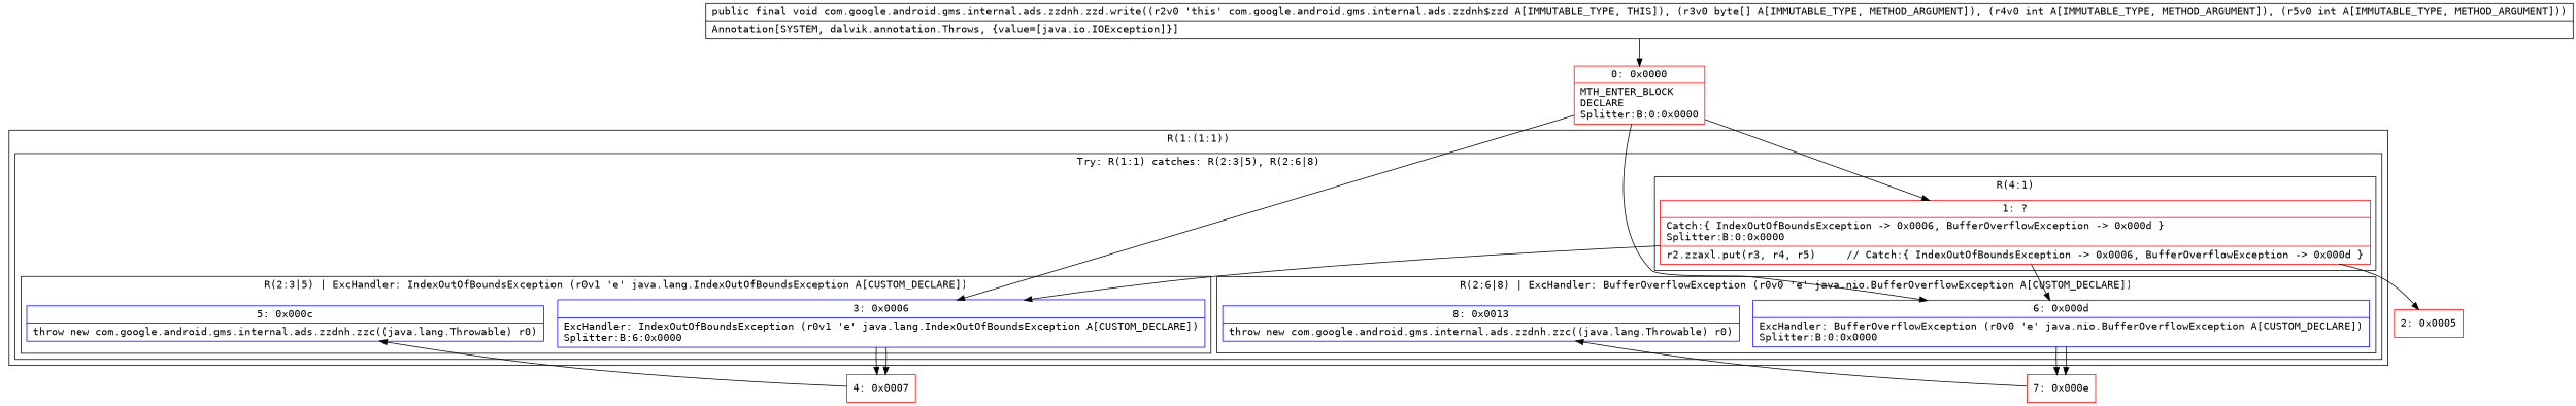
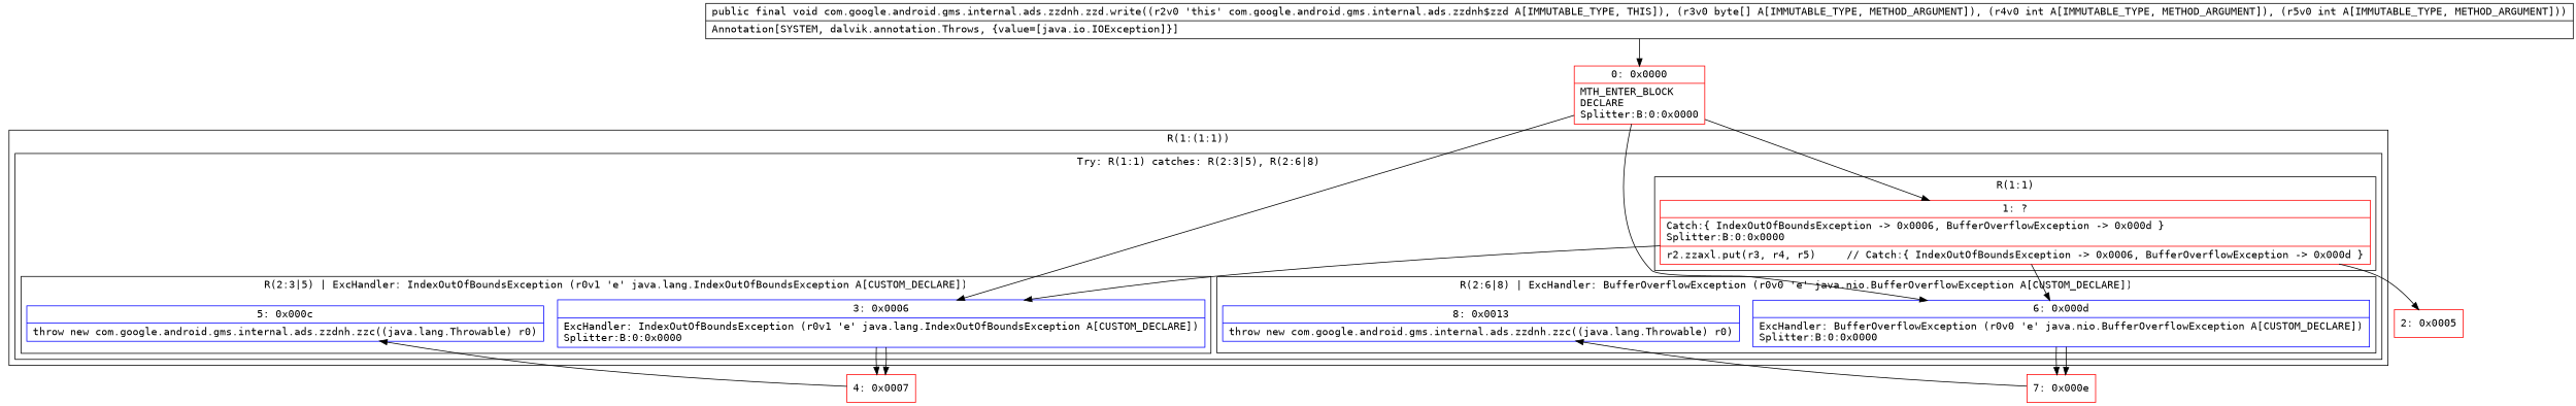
  digraph {
    fontname="DejaVu Sans Mono"
    node [color=red fontname="DejaVu Sans Mono" shape=record]
    edge [fontname="DejaVu Sans Mono"]
    n1 [label="{1\:\ ?|Catch:\{ IndexOutOfBoundsException \-\> 0x0006, BufferOverflowException \-\> 0x000d \}\lSplitter:B:0:0x0000\l|r2.zzaxl.put(r3, r4, r5)     \/\/ Catch:\{ IndexOutOfBoundsException \-\> 0x0006, BufferOverflowException \-\> 0x000d \}\l}"]
-   n2 [color=blue label="{3\:\ 0x0006|ExcHandler: IndexOutOfBoundsException (r0v1 'e' java.lang.IndexOutOfBoundsException A[CUSTOM_DECLARE])\lSplitter:B:6:0x0000\l}"]
+   n2 [color=blue label="{3\:\ 0x0006|ExcHandler: IndexOutOfBoundsException (r0v1 'e' java.lang.IndexOutOfBoundsException A[CUSTOM_DECLARE])\lSplitter:B:0:0x0000\l}"]
    n3 [color=blue label="{5\:\ 0x000c|throw new com.google.android.gms.internal.ads.zzdnh.zzc((java.lang.Throwable) r0)\l}"]
    n4 [color=blue label="{6\:\ 0x000d|ExcHandler: BufferOverflowException (r0v0 'e' java.nio.BufferOverflowException A[CUSTOM_DECLARE])\lSplitter:B:0:0x0000\l}"]
    n5 [color=blue label="{8\:\ 0x0013|throw new com.google.android.gms.internal.ads.zzdnh.zzc((java.lang.Throwable) r0)\l}"]
    n6 [label="{2\:\ 0x0005}"]
    n7 [label="{4\:\ 0x0007}"]
    n8 [label="{7\:\ 0x000e}"]
    n9 [label="{0\:\ 0x0000|MTH_ENTER_BLOCK\lDECLARE\lSplitter:B:0:0x0000\l}"]
    n10 [label="{public final void com.google.android.gms.internal.ads.zzdnh.zzd.write((r2v0 'this' com.google.android.gms.internal.ads.zzdnh$zzd A[IMMUTABLE_TYPE, THIS]), (r3v0 byte[] A[IMMUTABLE_TYPE, METHOD_ARGUMENT]), (r4v0 int A[IMMUTABLE_TYPE, METHOD_ARGUMENT]), (r5v0 int A[IMMUTABLE_TYPE, METHOD_ARGUMENT]))  | Annotation[SYSTEM, dalvik.annotation.Throws, \{value=[java.io.IOException]\}]\l}" color=""]
    subgraph cluster_1 {
      label="R(1:(1:1))"
      subgraph cluster_2 {
        label="Try: R(1:1) catches: R(2:3|5), R(2:6|8)"
        subgraph cluster_3 {
-         label="R(4:1)"
+         label="R(1:1)"
          n1
        }
        subgraph cluster_4 {
          label="R(2:3|5) | ExcHandler: IndexOutOfBoundsException (r0v1 'e' java.lang.IndexOutOfBoundsException A[CUSTOM_DECLARE])\l"
          n2
          n3
        }
        subgraph cluster_5 {
          label="R(2:6|8) | ExcHandler: BufferOverflowException (r0v0 'e' java.nio.BufferOverflowException A[CUSTOM_DECLARE])\l"
          n4
          n5
        }
      }
    }
    subgraph cluster_6 {
      label="R(2:3|5) | ExcHandler: IndexOutOfBoundsException (r0v1 'e' java.lang.IndexOutOfBoundsException A[CUSTOM_DECLARE])\l"
    }
    subgraph cluster_7 {
      label="R(2:6|8) | ExcHandler: BufferOverflowException (r0v0 'e' java.nio.BufferOverflowException A[CUSTOM_DECLARE])\l"
    }
    n1 -> n2
    n1 -> n4
    n1 -> n6
    n2 -> n7
    n2 -> n7
    n4 -> n8
    n4 -> n8
    n7 -> n3
    n8 -> n5
    n9 -> n1
    n9 -> n2
    n9 -> n4
    n10 -> n9
  }
